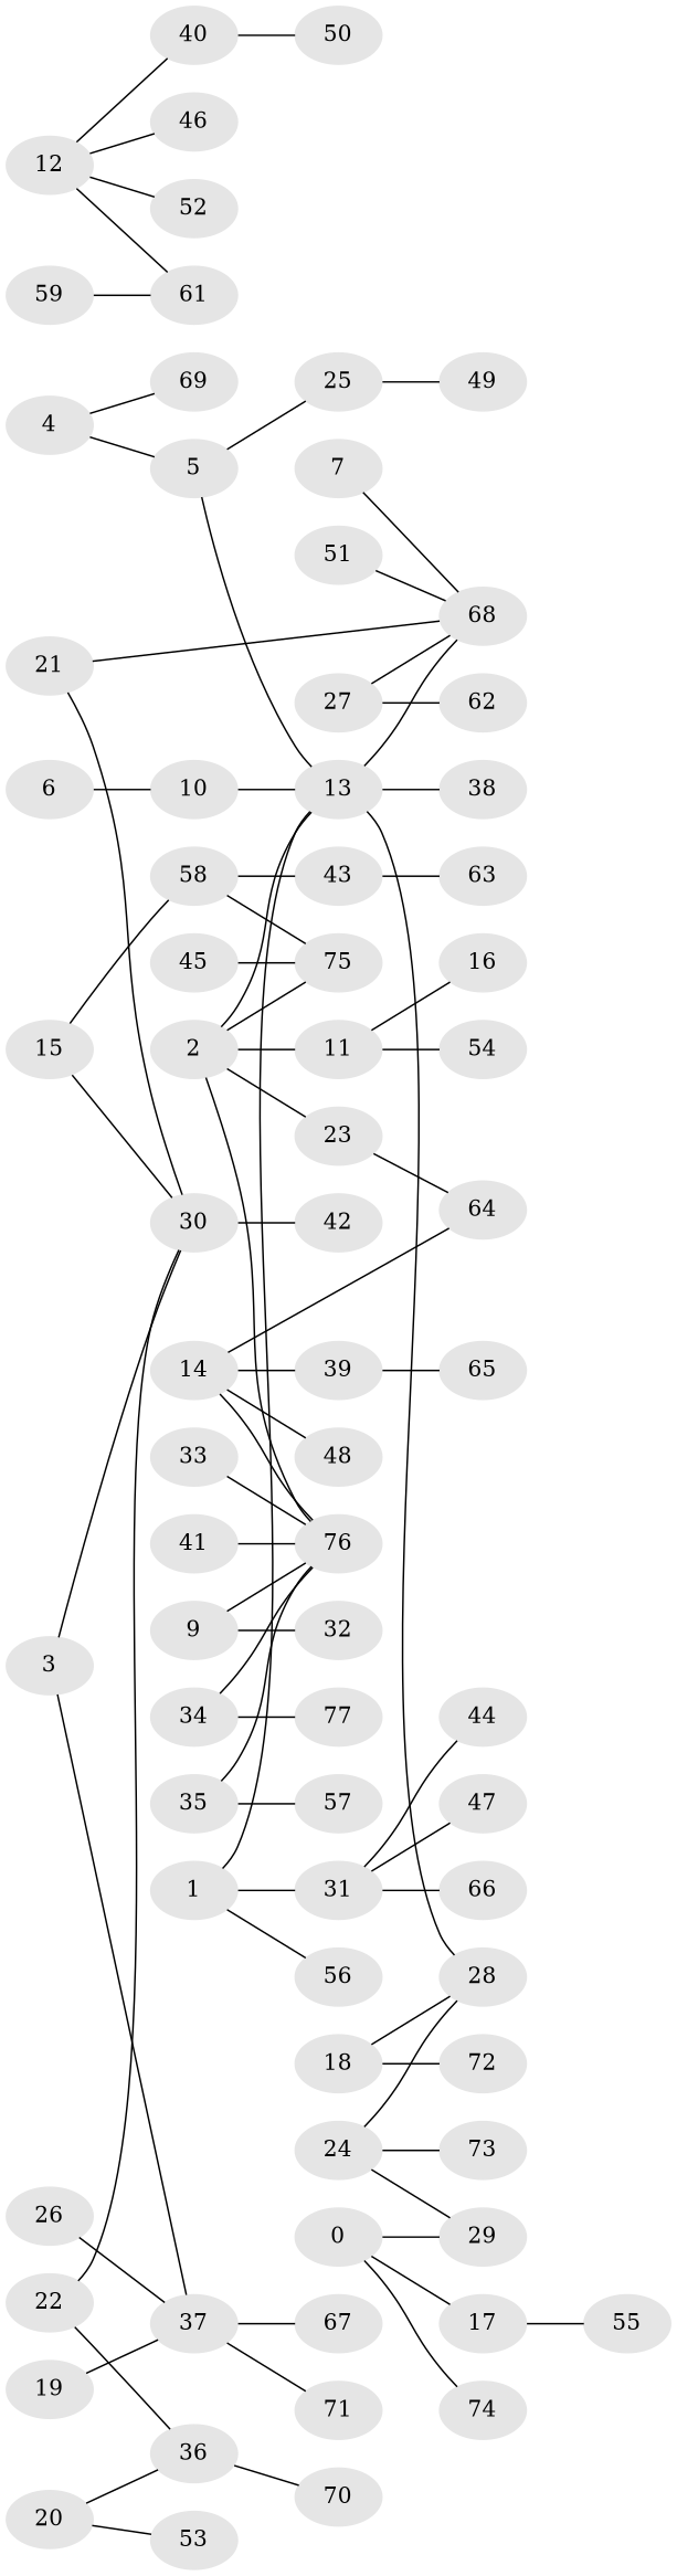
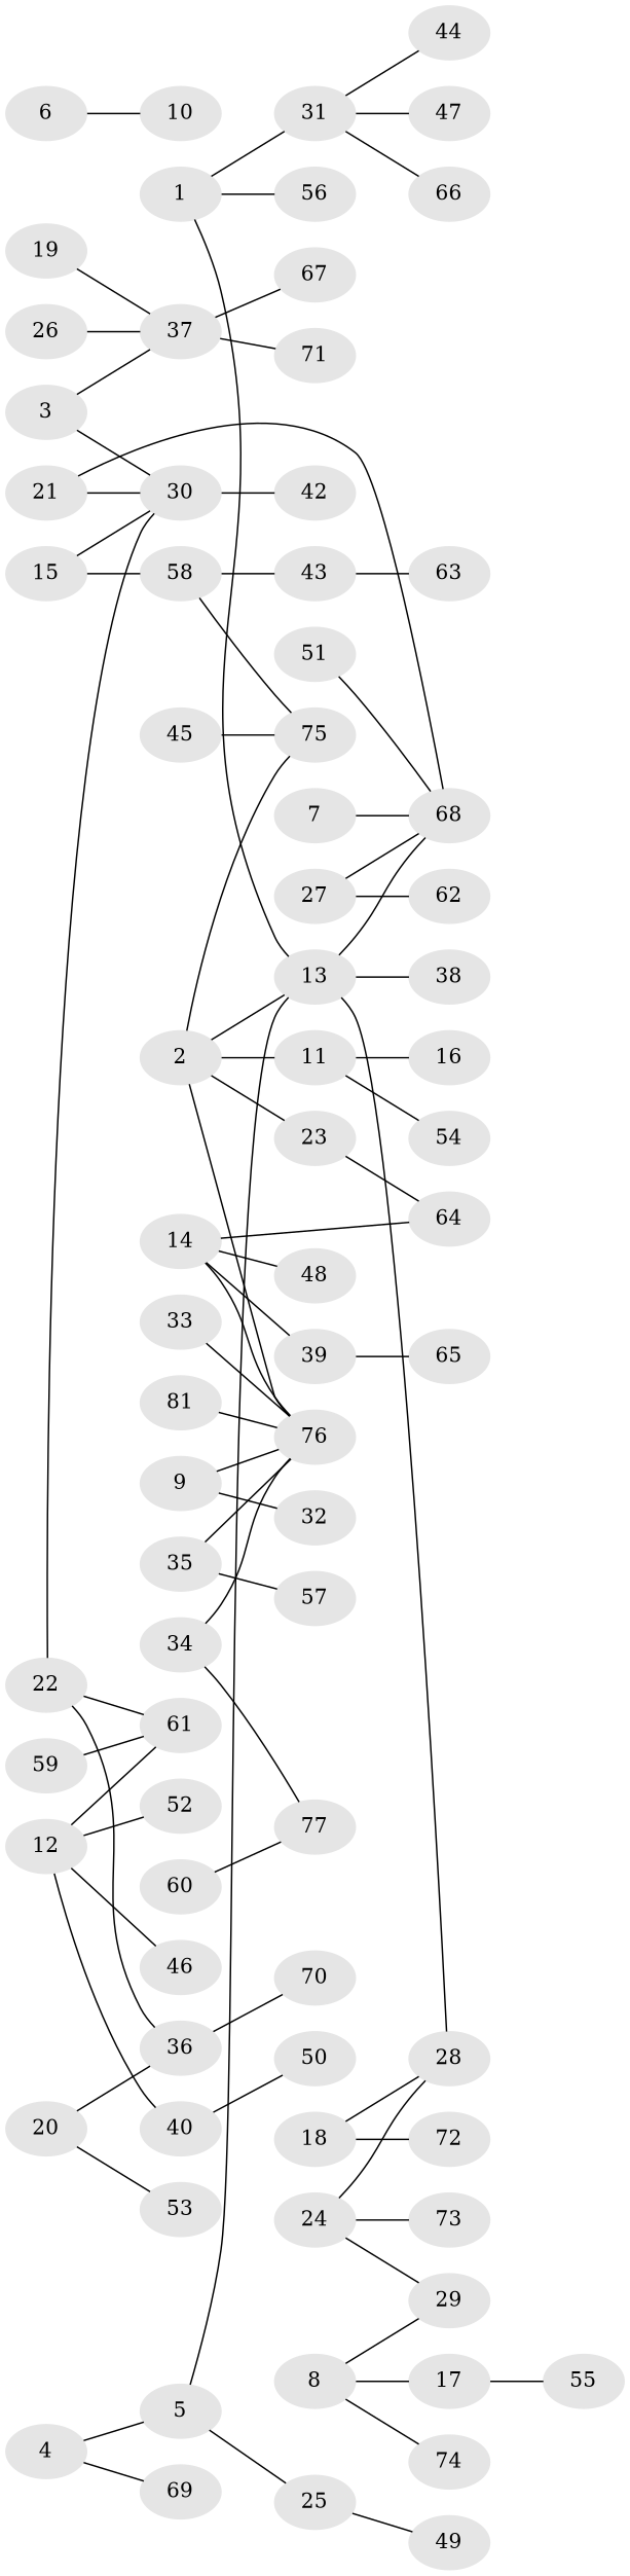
  graph {
    rankdir=LR
    node [color=gray90 style=filled]
    edge [weight=1.0]
    1
    13
    31
    56
    68
    28
    38
    44
    47
    66
    2
    11
    23
    75
    76
    16
    54
    64
    3
    30
    37
    42
    67
    71
    4
    5
    69
    25
    49
    6
    10
    7
-   8 [label=0]
+   8
    17
    74
    29
    55
    9
    32
    12
    40
    46
    52
    61
    50
    14
    39
    48
    65
    15
    58
    43
    63
    18
    72
    19
    20
    36
    53
    70
    21
    22
    24
    73
    26
    27
    62
    33
    34
    77
    35
    57
-   41
+   41 [label=81]
    45
    51
    59
+   60
    1 -- 13
    1 -- 31
    1 -- 56
    13 -- 68
    13 -- 28
    13 -- 38
    31 -- 44
    31 -- 47
    31 -- 66
    2 -- 13
    2 -- 11
    2 -- 23
    2 -- 75
    2 -- 76
    11 -- 16
    11 -- 54
    23 -- 64
    3 -- 30
    3 -- 37
    30 -- 42
    37 -- 67
    37 -- 71
    4 -- 5
    4 -- 69
    5 -- 13
    5 -- 25
    25 -- 49
    6 -- 10
-   10 -- 13
    7 -- 68
    8 -- 17
    8 -- 74
    8 -- 29
    17 -- 55
    9 -- 76
    9 -- 32
    12 -- 40
    12 -- 46
    12 -- 52
    12 -- 61
    40 -- 50
    14 -- 76
    14 -- 64
    14 -- 39
    14 -- 48
    39 -- 65
    15 -- 30
    15 -- 58
    58 -- 75
    58 -- 43
    43 -- 63
    18 -- 28
    18 -- 72
    19 -- 37
    20 -- 36
    20 -- 53
    36 -- 70
    21 -- 68
    21 -- 30
    22 -- 30
+   22 -- 61
    22 -- 36
    24 -- 28
    24 -- 29
    24 -- 73
    26 -- 37
    27 -- 68
    27 -- 62
    33 -- 76
    34 -- 76
    34 -- 77
    35 -- 76
    35 -- 57
    41 -- 76
    45 -- 75
    51 -- 68
    59 -- 61
+   60 -- 77
  }
